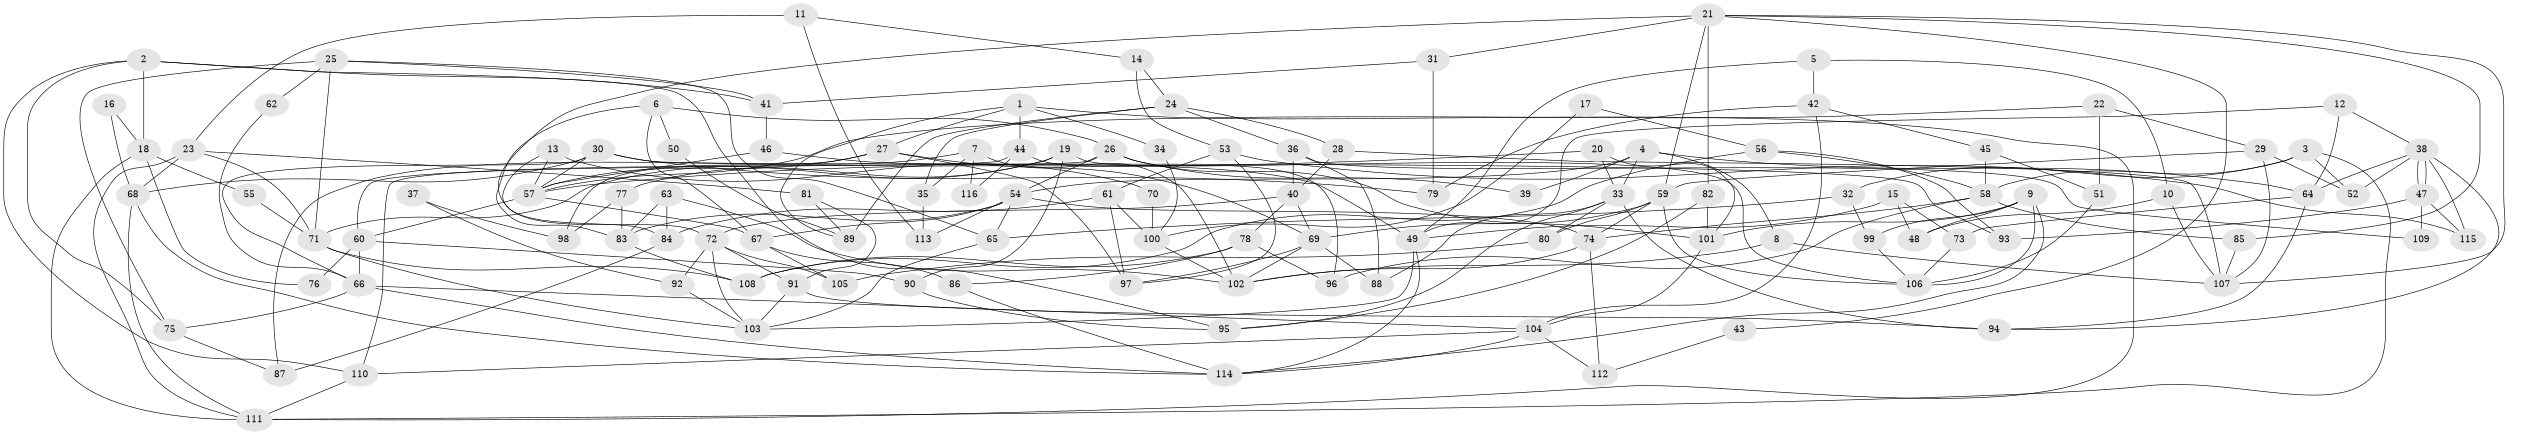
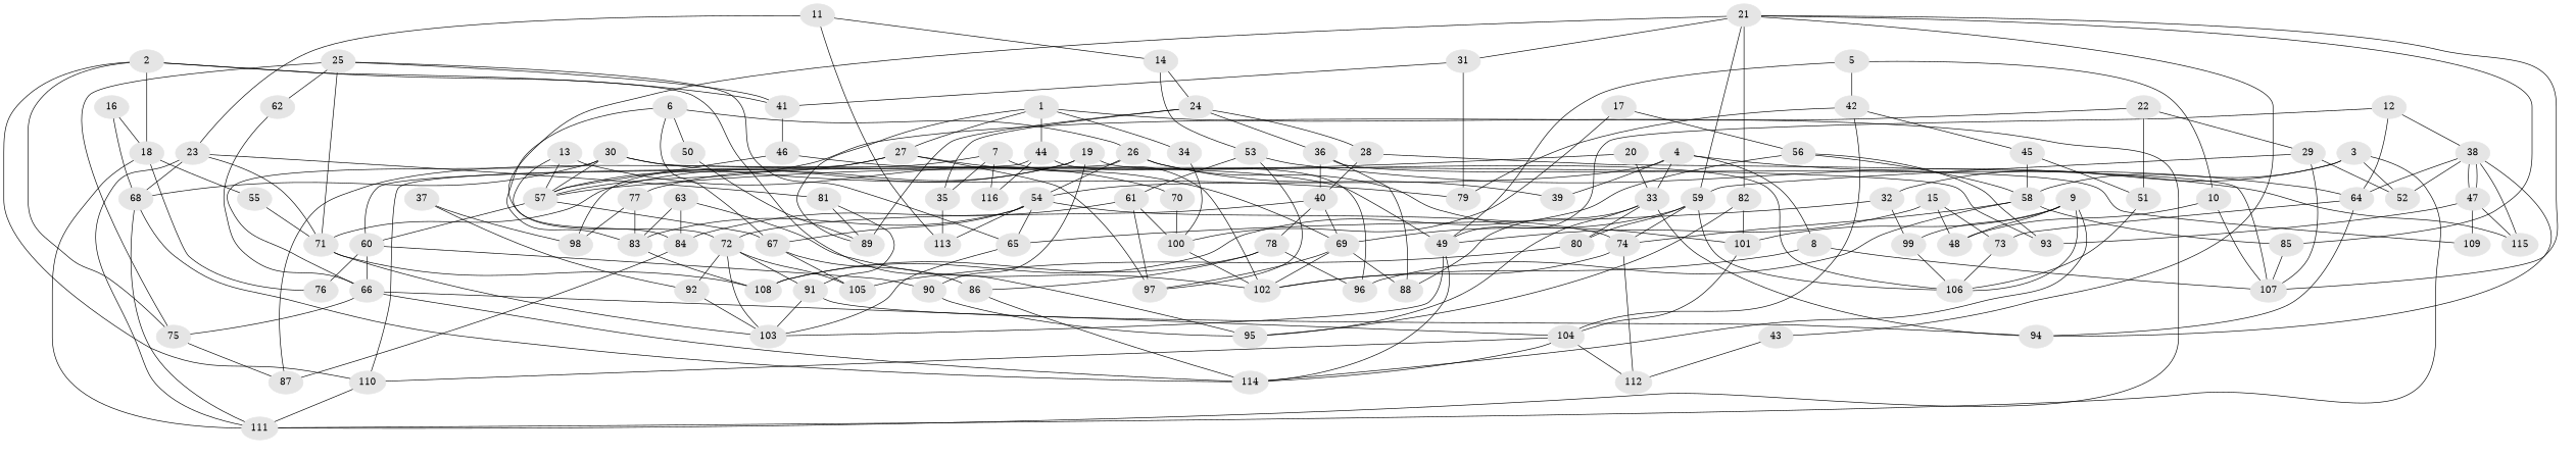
  graph {
    node [color=gray90 style=filled]
    1
    27
    34
    44
    89
    111
    57
    69
    97
    98
    100
    116
    60
    96
    2
    18
    41
    75
    95
    110
    55
    76
    46
    87
    3
    32
    52
    58
    65
    99
    85
    74
    4
    8
    33
    39
    54
    64
    102
    107
    80
    88
    94
    67
    83
    113
    73
    5
    10
    42
    49
    48
    79
    45
    104
    114
    103
    6
    26
    50
    101
    86
    105
    108
    7
    35
    9
    106
    11
    14
    23
    24
    53
    68
    71
    81
    12
    38
    47
    115
    13
    70
    84
    28
    36
    61
    15
    16
    17
    56
    93
    19
    77
    90
    20
    21
    31
    43
    59
    72
    82
    112
    92
    91
    22
    29
    51
    40
    109
    25
    62
    66
    78
    30
    37
    63
    1 -- 27
    1 -- 34
    1 -- 44
    1 -- 89
    1 -- 111
    27 -- 57
    27 -- 69
    27 -- 97
    27 -- 98
    34 -- 100
    44 -- 116
    44 -- 60
    44 -- 96
    57 -- 60
    57 -- 67
    69 -- 97
    69 -- 102
    69 -- 88
    100 -- 102
    60 -- 76
    60 -- 90
    60 -- 66
    2 -- 18
    2 -- 41
    2 -- 75
    2 -- 95
    2 -- 110
    18 -- 111
    18 -- 55
    18 -- 76
    41 -- 46
    75 -- 87
    110 -- 111
    55 -- 71
    46 -- 57
    46 -- 49
    3 -- 111
    3 -- 32
    3 -- 52
    3 -- 58
    32 -- 65
    32 -- 99
    58 -- 96
    58 -- 85
    58 -- 74
    65 -- 103
    99 -- 106
    85 -- 107
    74 -- 102
    74 -- 112
    4 -- 8
    4 -- 33
    4 -- 39
    4 -- 54
    4 -- 64
    8 -- 102
    8 -- 107
    33 -- 95
    33 -- 80
    33 -- 88
    33 -- 94
    54 -- 65
    54 -- 74
    54 -- 67
    54 -- 83
    54 -- 113
    64 -- 94
    64 -- 73
    80 -- 105
    67 -- 86
    67 -- 105
    83 -- 108
    73 -- 106
    5 -- 10
    5 -- 42
    5 -- 49
    10 -- 107
    10 -- 48
    42 -- 79
    42 -- 45
    42 -- 104
    49 -- 114
    49 -- 103
    45 -- 58
    45 -- 51
    104 -- 110
    104 -- 114
    104 -- 112
    6 -- 67
    6 -- 83
    6 -- 26
    6 -- 50
    26 -- 110
    26 -- 39
    26 -- 54
    26 -- 101
    50 -- 89
    101 -- 104
    86 -- 114
    7 -- 116
    7 -- 87
    7 -- 102
    7 -- 35
    35 -- 113
    9 -- 99
    9 -- 48
    9 -- 114
    9 -- 101
    9 -- 106
    11 -- 113
    11 -- 14
    11 -- 23
    14 -- 24
    14 -- 53
    23 -- 111
    23 -- 68
    23 -- 71
    23 -- 81
    24 -- 89
    24 -- 35
    24 -- 28
    24 -- 36
    53 -- 97
    53 -- 115
    53 -- 61
    68 -- 111
    68 -- 114
    71 -- 103
    71 -- 108
    81 -- 89
    81 -- 91
    12 -- 64
    12 -- 49
    12 -- 38
    38 -- 52
    38 -- 64
    38 -- 94
    38 -- 47
    38 -- 47
    38 -- 115
    47 -- 115
    47 -- 93
    47 -- 109
    13 -- 57
    13 -- 70
    13 -- 84
    70 -- 100
    84 -- 87
    28 -- 107
    28 -- 40
    36 -- 88
    36 -- 40
    36 -- 109
    61 -- 97
    61 -- 100
    61 -- 84
    15 -- 73
    15 -- 49
    15 -- 48
    16 -- 18
    16 -- 68
    17 -- 100
    17 -- 56
    56 -- 58
    56 -- 108
    56 -- 93
    19 -- 106
    19 -- 71
    19 -- 77
    19 -- 90
    77 -- 98
    77 -- 83
    90 -- 95
    20 -- 57
    20 -- 33
-   20 -- 101
    21 -- 85
    21 -- 107
    21 -- 31
    21 -- 43
    21 -- 59
    21 -- 72
    21 -- 82
    31 -- 41
    31 -- 79
    43 -- 112
    59 -- 69
    59 -- 74
    59 -- 80
    59 -- 106
    72 -- 103
    72 -- 105
    72 -- 92
    72 -- 91
    82 -- 95
    82 -- 101
    92 -- 103
    91 -- 94
    91 -- 103
    22 -- 57
    22 -- 29
    22 -- 51
    29 -- 52
    29 -- 107
    29 -- 59
    51 -- 106
    40 -- 69
    40 -- 72
    40 -- 78
    25 -- 41
    25 -- 75
    25 -- 65
    25 -- 71
    25 -- 62
    62 -- 66
    66 -- 75
    66 -- 104
    66 -- 114
    78 -- 96
    78 -- 86
    78 -- 108
    30 -- 57
    30 -- 79
    30 -- 68
    30 -- 93
    30 -- 66
    37 -- 98
    37 -- 92
    63 -- 102
    63 -- 83
    63 -- 84
  }
